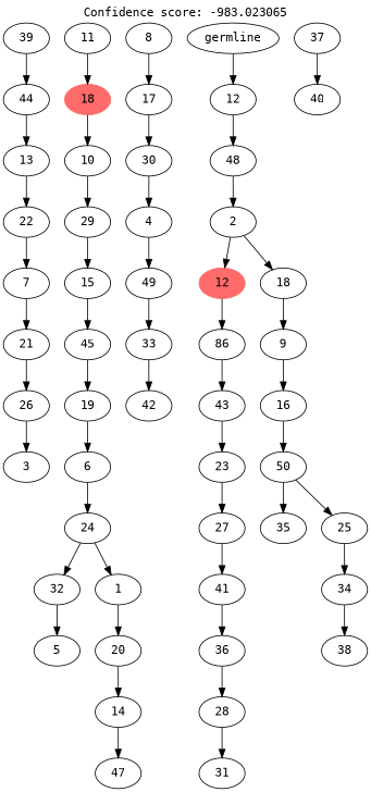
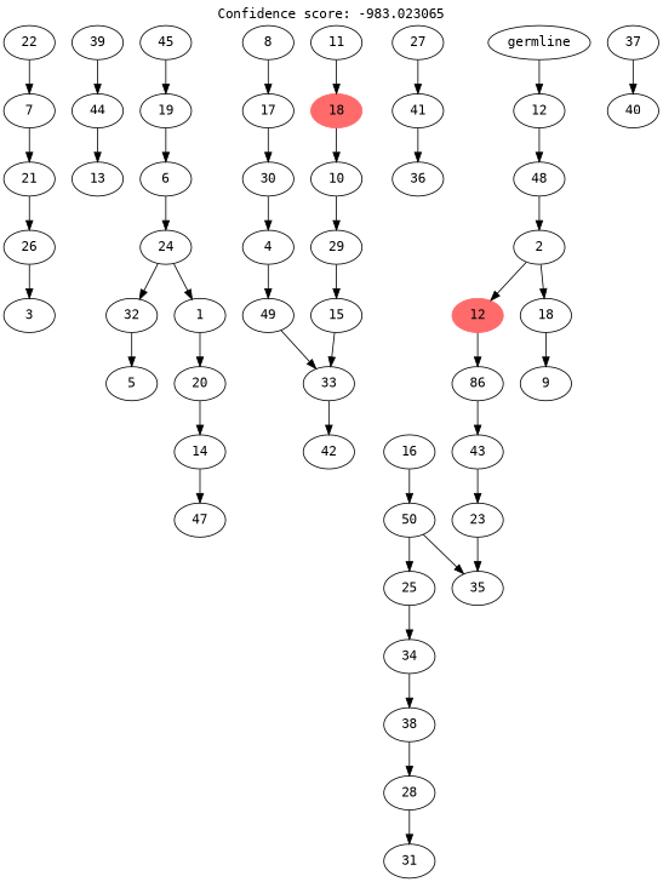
  digraph {
    fontname="DejaVu Sans Mono"
    label="Confidence score: -983.023065"
    labelloc=t
    node [fontname="DejaVu Sans Mono"]
    edge [fontname="DejaVu Sans Mono"]
    n1 [label=26]
    n2 [label=3]
    n3 [label=21]
    n4 [label=7]
    n5 [label=22]
    n6 [label=13]
    n7 [label=44]
    n8 [label=39]
    n9 [label=5]
    n10 [label=32]
    n11 [label=42]
    n12 [label=33]
    n13 [label=49]
    n14 [label=4]
    n15 [label=30]
    n16 [label=17]
    n17 [label=8]
    n18 [label=36]
    n19 [label=41]
    n20 [label=27]
    n21 [label=23]
    n22 [label=43]
    n23 [label=86]
    n24 [color=indianred1 label=12 style=filled]
    n25 [label=14]
    n26 [label=47]
    n27 [label=20]
    n28 [label=1]
    n29 [label=24]
    n30 [label=6]
    n31 [label=19]
    n32 [label=45]
    n33 [label=15]
    n34 [label=29]
    n35 [label=10]
    n36 [color=indianred1 label=18 style=filled]
    n37 [label=11]
    n38 [label=35]
    n39 [label=37]
    n40 [label=40]
    n41 [label=31]
    n42 [label=28]
    n43 [label=38]
    n44 [label=34]
    n45 [label=25]
    n46 [label=50]
    n47 [label=16]
    n48 [label=9]
    n49 [label=18]
    n50 [label=2]
    n51 [label=48]
    n52 [label=12]
    n53 [label=germline]
    n1 -> n2
    n3 -> n1
    n4 -> n3
    n5 -> n4
-   n6 -> n5
    n7 -> n6
    n8 -> n7
    n10 -> n9
    n12 -> n11
    n13 -> n12
    n14 -> n13
    n15 -> n14
    n16 -> n15
    n17 -> n16
    n19 -> n18
    n20 -> n19
-   n21 -> n20
+   n21 -> n38
    n22 -> n21
    n23 -> n22
    n24 -> n23
    n25 -> n26
    n27 -> n25
    n28 -> n27
    n29 -> n10
    n29 -> n28
    n30 -> n29
    n31 -> n30
    n32 -> n31
-   n33 -> n32
+   n33 -> n12
    n34 -> n33
    n35 -> n34
    n36 -> n35
    n37 -> n36
    n39 -> n40
    n42 -> n41
-   n18 -> n42
+   n43 -> n42
    n44 -> n43
    n45 -> n44
    n46 -> n38
    n46 -> n45
    n47 -> n46
-   n48 -> n47
    n49 -> n48
    n50 -> n24
    n50 -> n49
    n51 -> n50
    n52 -> n51
    n53 -> n52
  }
